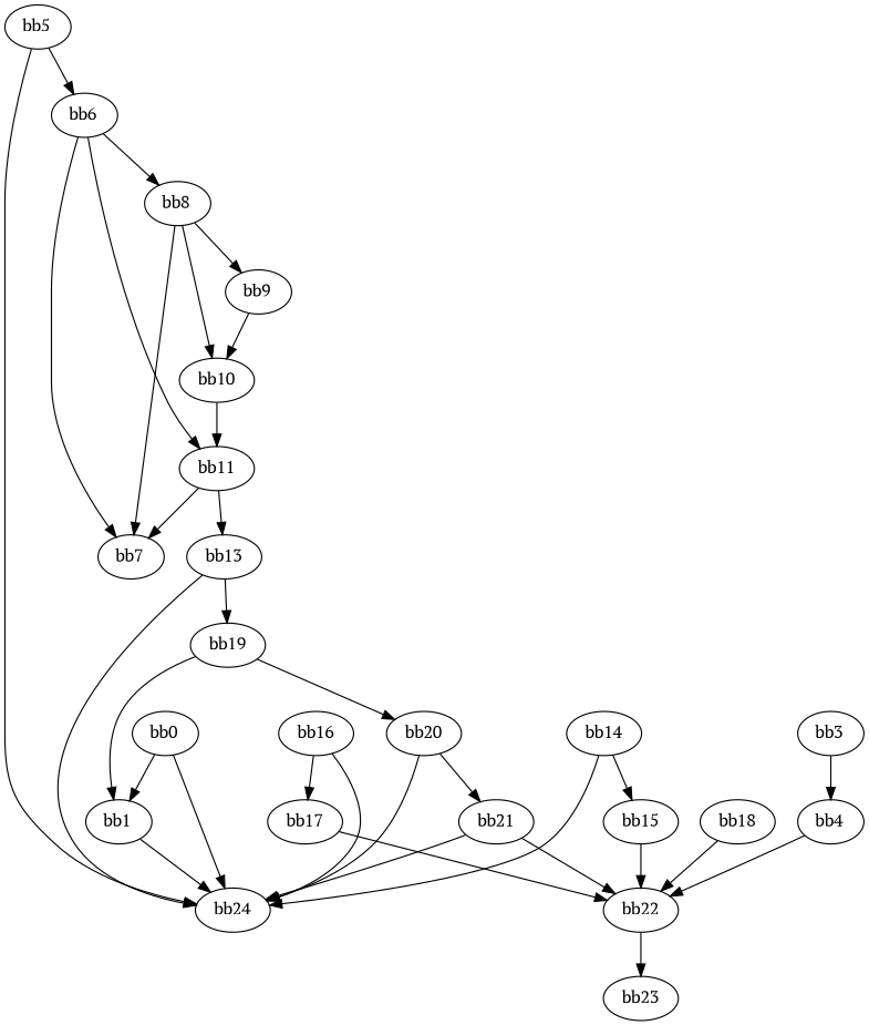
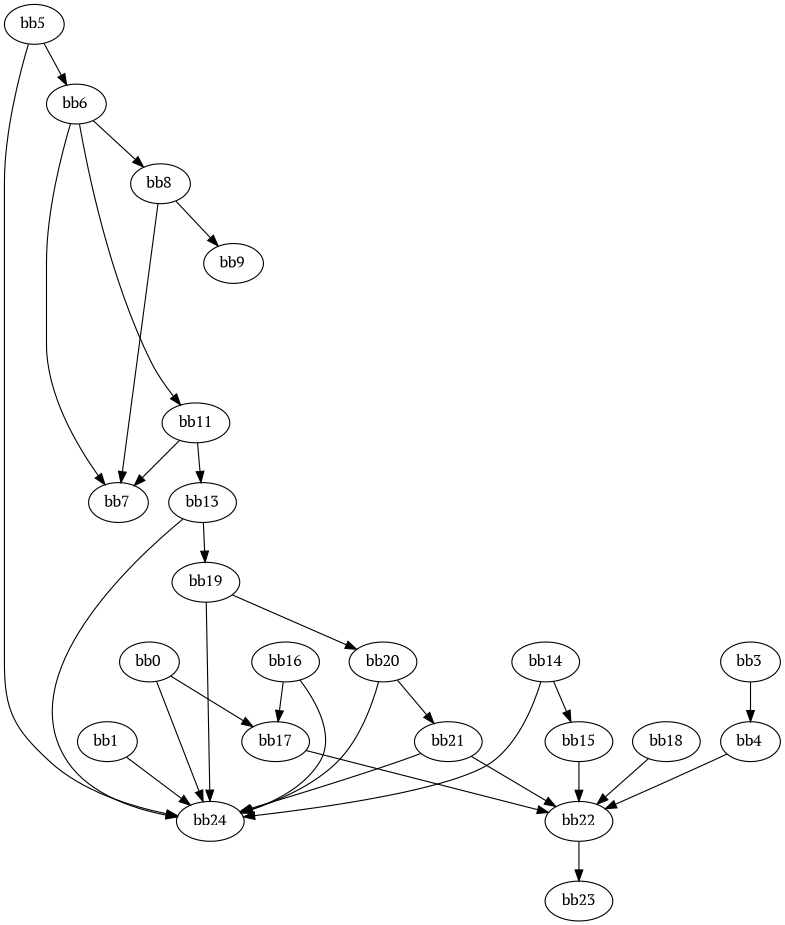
  digraph {
    fontname="PT Serif"
    node [fontname="PT Serif"]
    edge [fontname="PT Serif"]
    n1 [label="bb0\l"]
    n2 [label="bb1\l"]
    n3 [label="bb24\l"]
    n4 [label="bb3\l"]
    n5 [label="bb4\l"]
    n6 [label="bb5\l"]
    n7 [label="bb6\l"]
    n8 [label="bb22\l"]
    n9 [label="bb23\l"]
    n10 [label="bb7\l"]
    n11 [label="bb8\l"]
    n12 [label="bb11\l"]
    n13 [label="bb9\l"]
-   n14 [label="bb10\l"]
    n15 [label="bb13\l"]
    n16 [label="bb14\l"]
    n17 [label="bb15\l"]
    n18 [label="bb16\l"]
    n19 [label="bb17\l"]
    n20 [label="bb19\l"]
    n21 [label="bb18\l"]
    n22 [label="bb20\l"]
    n23 [label="bb21\l"]
-   n1 -> n2
+   n1 -> n19
    n1 -> n3
    n2 -> n3
    n4 -> n5
    n5 -> n8
    n6 -> n3
    n6 -> n7
    n7 -> n10
    n7 -> n11
    n7 -> n12
    n8 -> n9
    n11 -> n10
    n11 -> n13
-   n11 -> n14
    n12 -> n10
    n12 -> n15
-   n13 -> n14
-   n14 -> n12
    n15 -> n3
    n15 -> n20
    n16 -> n3
    n16 -> n17
    n17 -> n8
    n18 -> n3
    n18 -> n19
    n19 -> n8
-   n20 -> n2
+   n20 -> n3
    n20 -> n22
    n21 -> n8
    n22 -> n3
    n22 -> n23
    n23 -> n3
    n23 -> n8
  }
